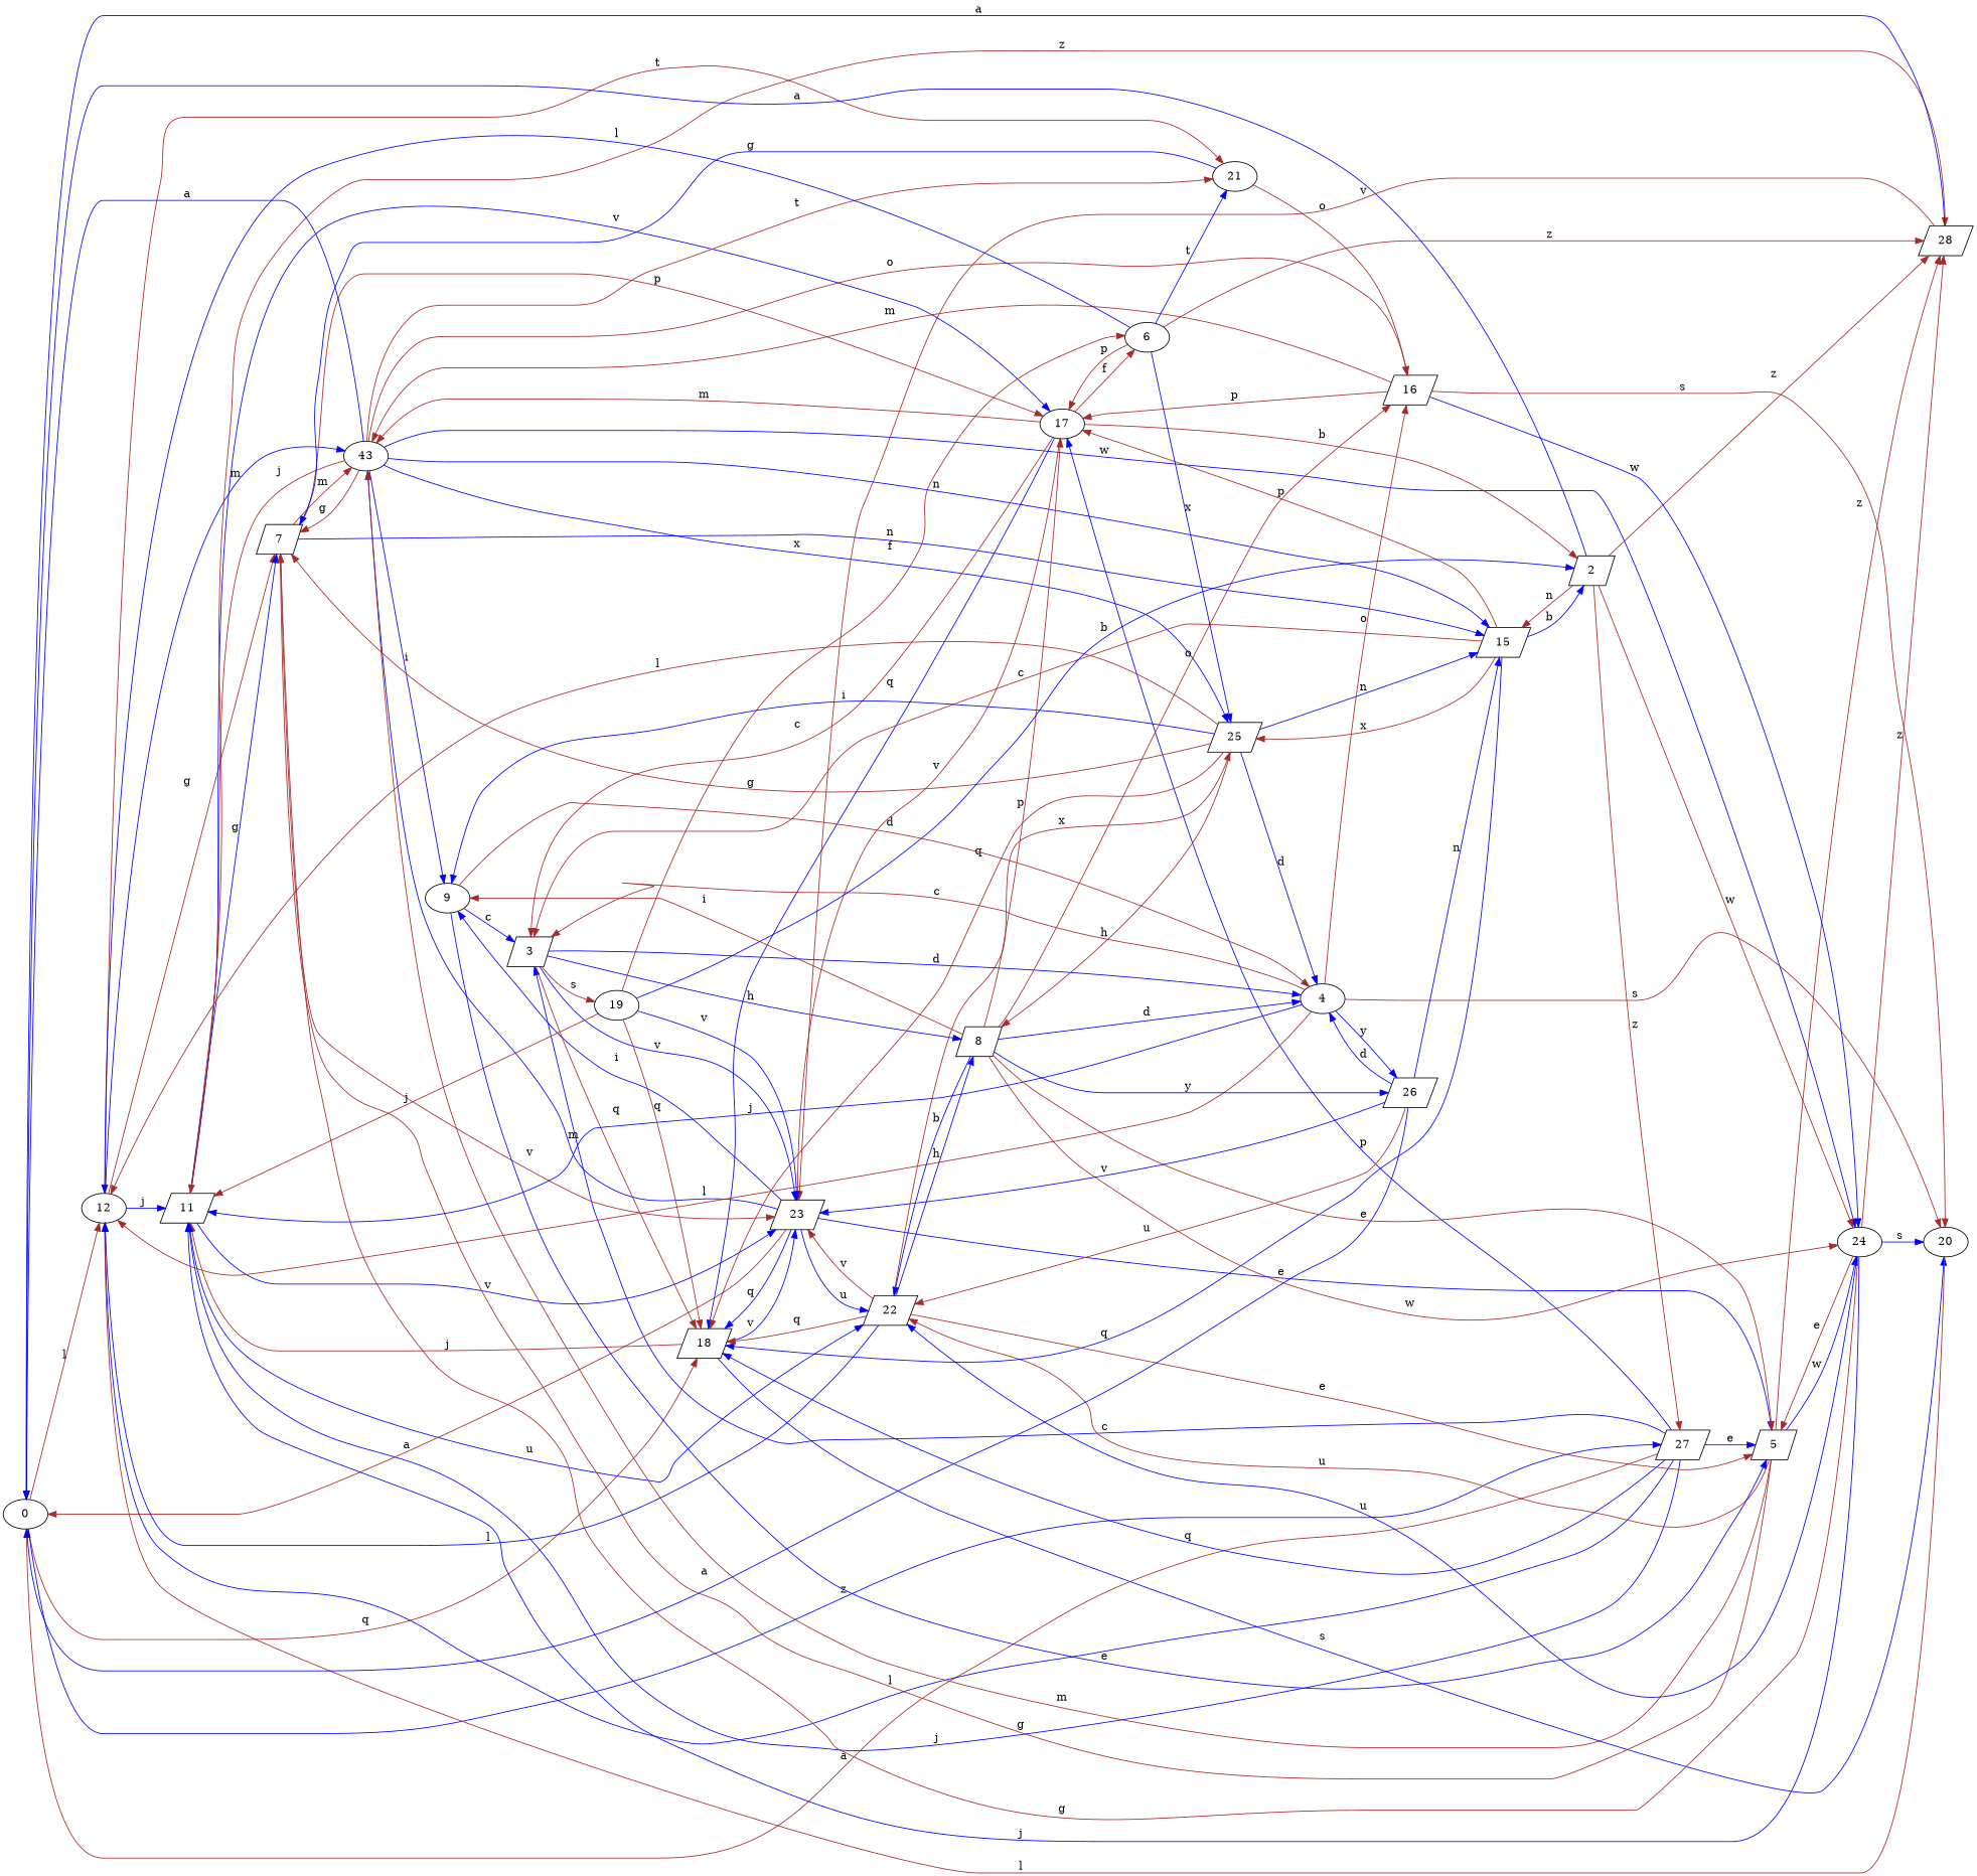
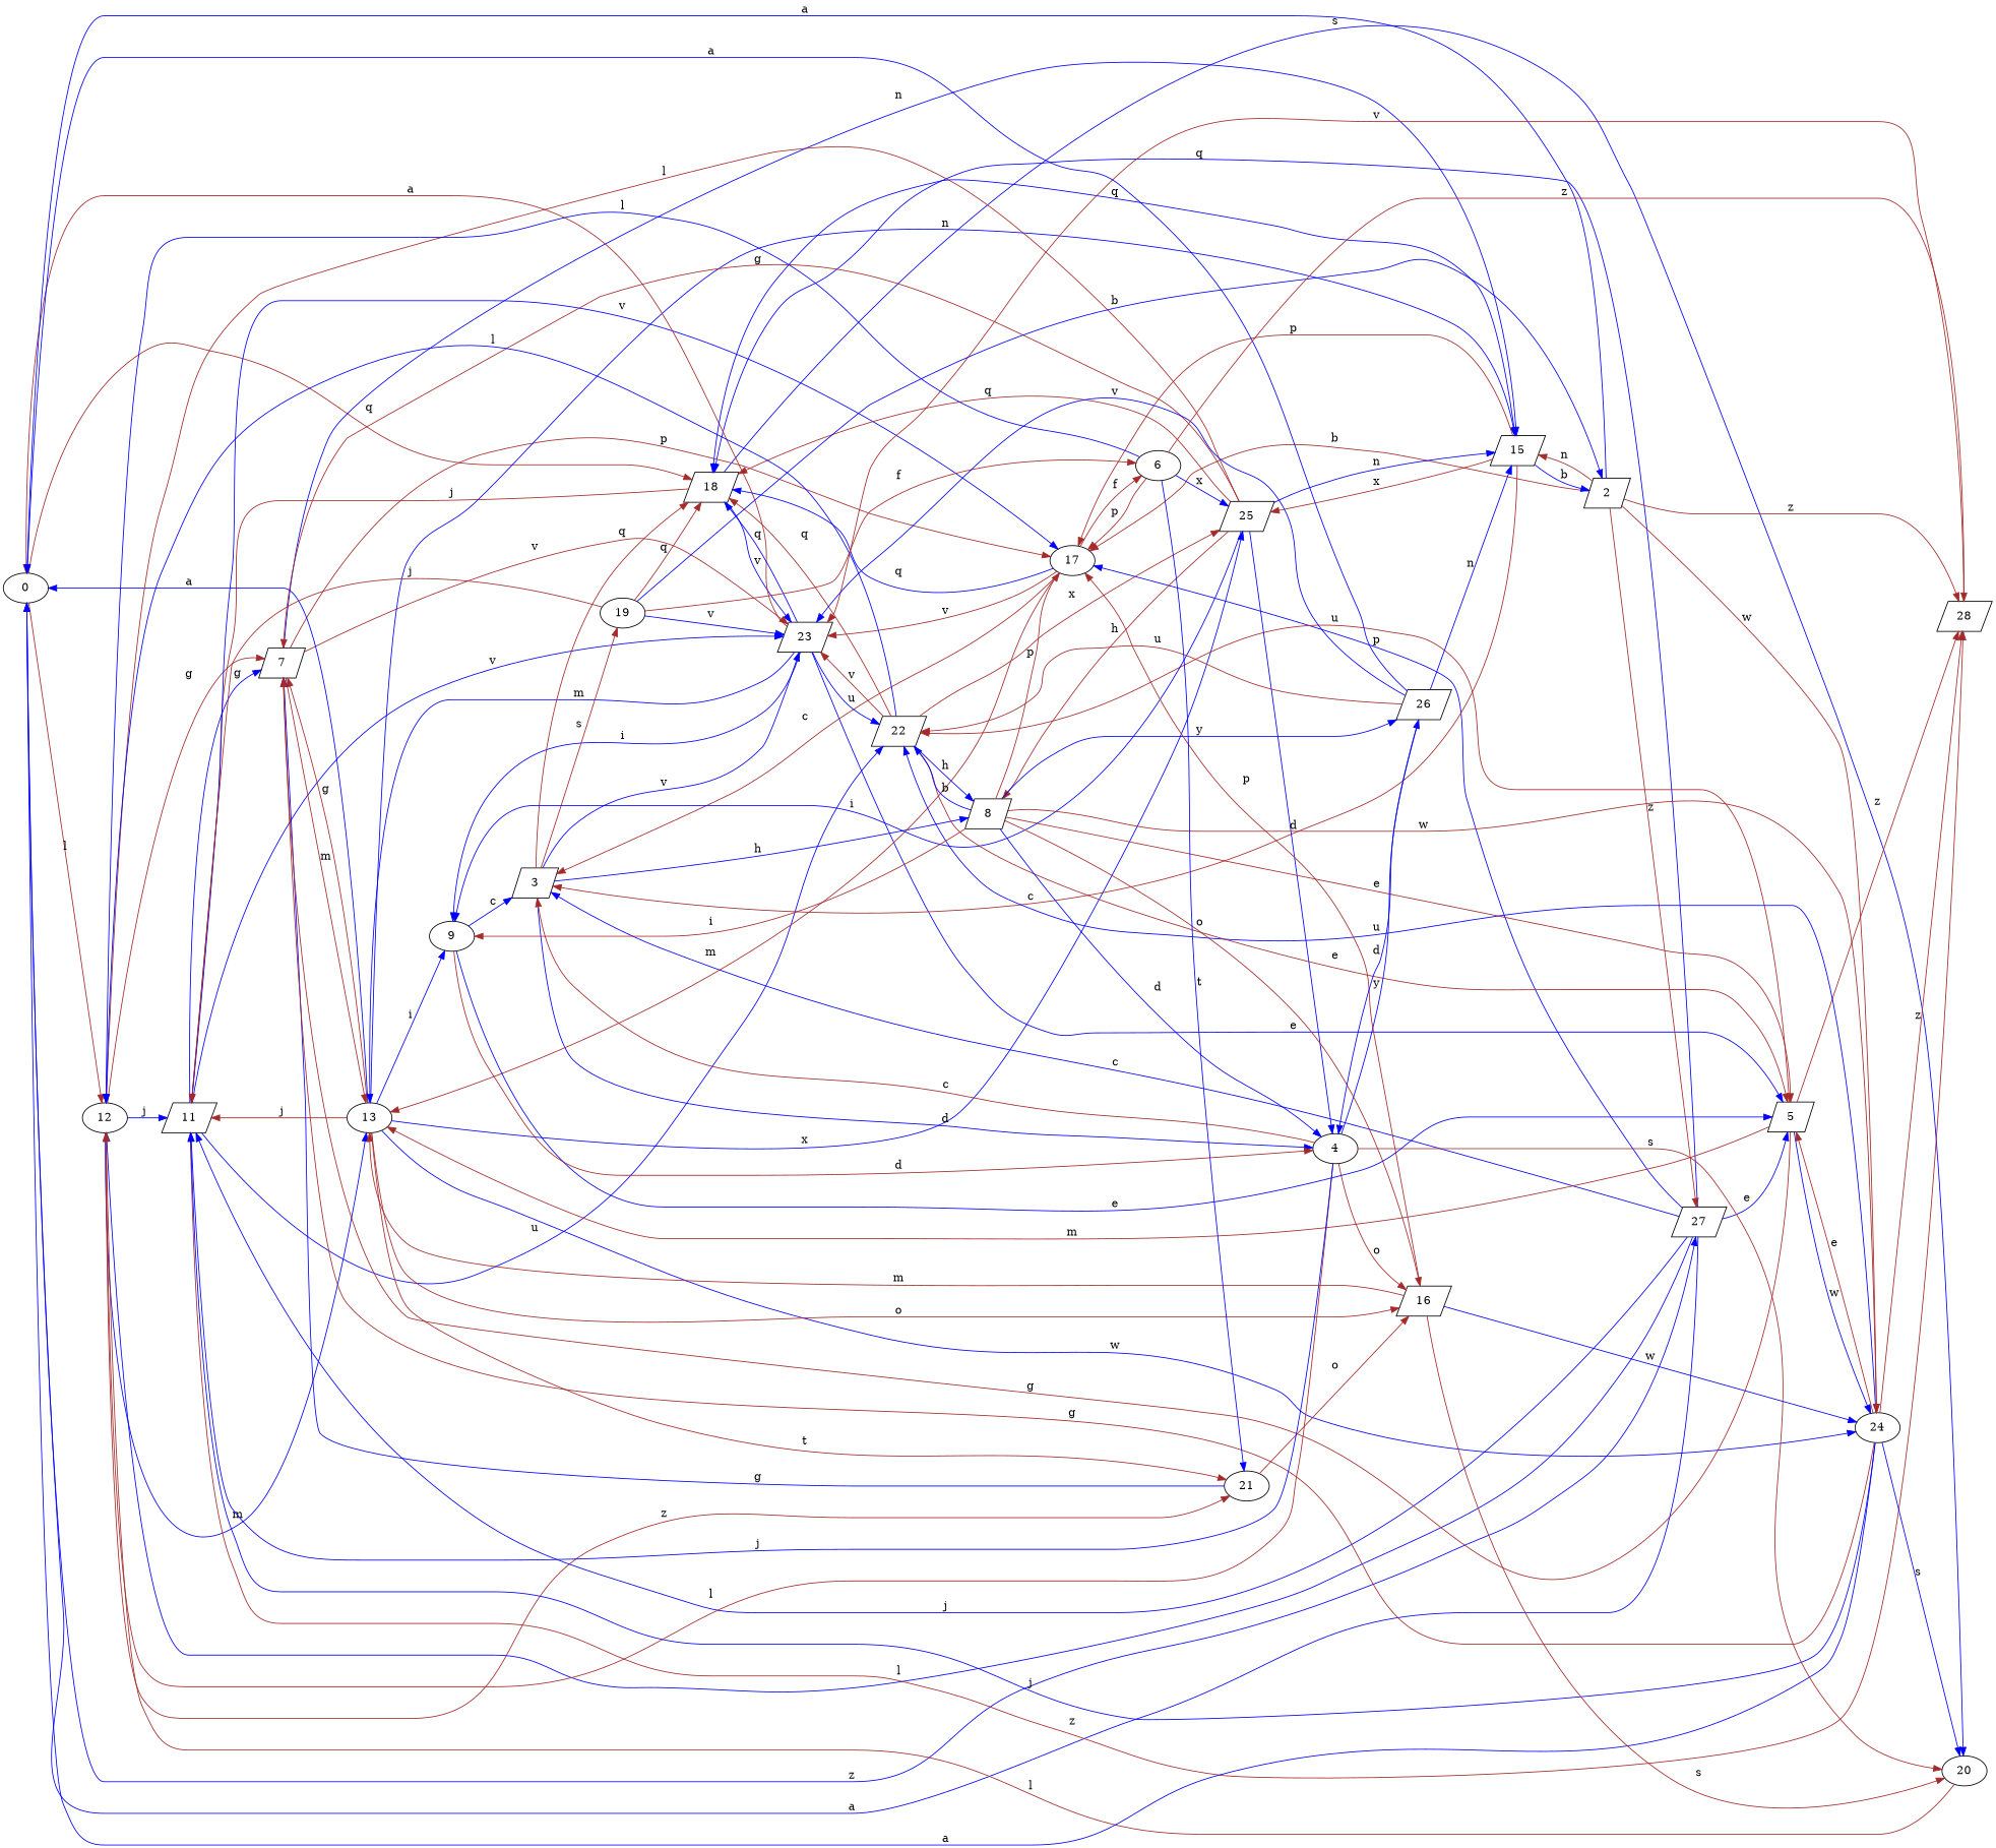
  strict digraph {
    rankdir=LR
    node [shape=parallelogram]
    edge [color=brown]
    0 [shape=ellipse]
    12 [shape=ellipse]
    18
    27
    11
    7
-   13 [shape=ellipse label=43]
+   13 [shape=ellipse]
    21 [shape=ellipse]
    23
    20 [shape=ellipse]
    3
    5
    17 [shape=ellipse]
    2
    15
    24 [shape=ellipse]
    28
    25
    22
    4 [shape=ellipse]
    8
    19 [shape=ellipse]
    16
    26
    9 [shape=ellipse]
    6 [shape=ellipse]
    0 -> 12 [label=l]
    0 -> 18 [label=q]
    0 -> 27 [color=blue label=z]
    12 -> 11 [color=blue label=j]
    12 -> 7 [label=g]
    12 -> 13 [color=blue label=m]
-   12 -> 21 [label=t]
+   12 -> 21 [label=z]
    18 -> 11 [label=j]
    18 -> 23 [color=blue label=v]
    18 -> 20 [color=blue label=s]
-   27 -> 0 [label=a]
+   27 -> 0 [color=blue label=a]
    27 -> 12 [color=blue label=l]
    27 -> 18 [color=blue label=q]
    27 -> 11 [color=blue label=j]
    27 -> 3 [color=blue label=c]
    27 -> 5 [color=blue label=e]
    27 -> 17 [color=blue label=p]
    11 -> 7 [color=blue label=g]
    11 -> 23 [color=blue label=v]
    11 -> 17 [color=blue label=v]
    11 -> 28 [label=z]
    11 -> 22 [color=blue label=u]
    7 -> 13 [label=m]
    7 -> 23 [label=v]
    7 -> 17 [label=p]
    7 -> 15 [color=blue label=n]
    13 -> 0 [color=blue label=a]
    13 -> 11 [label=j]
    13 -> 7 [label=g]
    13 -> 21 [label=t]
    13 -> 15 [color=blue label=n]
    13 -> 24 [color=blue label=w]
    13 -> 25 [color=blue label=x]
    13 -> 16 [label=o]
    13 -> 9 [color=blue label=i]
    21 -> 7 [color=blue label=g]
    21 -> 16 [label=o]
    23 -> 0 [label=a]
    23 -> 18 [color=blue label=q]
    23 -> 13 [color=blue label=m]
    23 -> 5 [color=blue label=e]
    23 -> 22 [color=blue label=u]
    23 -> 9 [color=blue label=i]
    20 -> 12 [label=l]
    3 -> 18 [label=q]
    3 -> 23 [color=blue label=v]
    3 -> 4 [color=blue label=d]
    3 -> 8 [color=blue label=h]
    3 -> 19 [label=s]
    5 -> 7 [label=g]
    5 -> 13 [label=m]
    5 -> 24 [color=blue label=w]
    5 -> 28 [label=z]
    5 -> 22 [label=u]
    17 -> 18 [color=blue label=q]
    17 -> 13 [label=m]
    17 -> 23 [label=v]
    17 -> 3 [label=c]
-   17 -> 2 [label=b]
+   2 -> 17 [label=b]
    17 -> 6 [label=f]
    2 -> 0 [color=blue label=a]
    2 -> 27 [label=z]
    2 -> 15 [label=n]
    2 -> 24 [label=w]
    2 -> 28 [label=z]
    15 -> 18 [color=blue label=q]
    15 -> 3 [label=c]
    15 -> 17 [label=p]
    15 -> 2 [color=blue label=b]
    15 -> 25 [label=x]
-   28 -> 0 [color=blue label=a]
+   24 -> 0 [color=blue label=a]
    24 -> 11 [color=blue label=j]
    24 -> 7 [label=g]
    24 -> 20 [color=blue label=s]
    24 -> 5 [label=e]
    24 -> 28 [label=z]
    24 -> 22 [color=blue label=u]
    28 -> 23 [label=v]
    25 -> 12 [label=l]
    25 -> 18 [label=q]
    25 -> 7 [label=g]
    25 -> 15 [color=blue label=n]
    25 -> 4 [color=blue label=d]
    25 -> 8 [label=h]
    25 -> 9 [color=blue label=i]
    22 -> 12 [color=blue label=l]
    22 -> 18 [label=q]
    22 -> 23 [label=v]
    22 -> 5 [label=e]
    22 -> 25 [label=x]
    22 -> 8 [color=blue label=h]
    4 -> 12 [label=l]
    4 -> 11 [color=blue label=j]
    4 -> 20 [label=s]
    4 -> 3 [label=c]
    4 -> 16 [label=o]
    4 -> 26 [color=blue label=y]
    8 -> 5 [label=e]
    8 -> 17 [label=p]
    8 -> 24 [label=w]
    8 -> 22 [color=blue label=b]
    8 -> 4 [color=blue label=d]
    8 -> 16 [label=o]
    8 -> 26 [color=blue label=y]
    8 -> 9 [label=i]
    19 -> 18 [label=q]
    19 -> 11 [label=j]
    19 -> 23 [color=blue label=v]
    19 -> 2 [color=blue label=b]
    19 -> 6 [label=f]
    16 -> 13 [label=m]
    16 -> 20 [label=s]
    16 -> 17 [label=p]
    16 -> 24 [color=blue label=w]
    26 -> 0 [color=blue label=a]
    26 -> 23 [color=blue label=v]
    26 -> 15 [color=blue label=n]
    26 -> 22 [label=u]
    26 -> 4 [color=blue label=d]
    9 -> 3 [color=blue label=c]
    9 -> 5 [color=blue label=e]
    9 -> 4 [label=d]
    6 -> 12 [color=blue label=l]
    6 -> 21 [color=blue label=t]
    6 -> 17 [label=p]
    6 -> 28 [label=z]
    6 -> 25 [color=blue label=x]
  }
